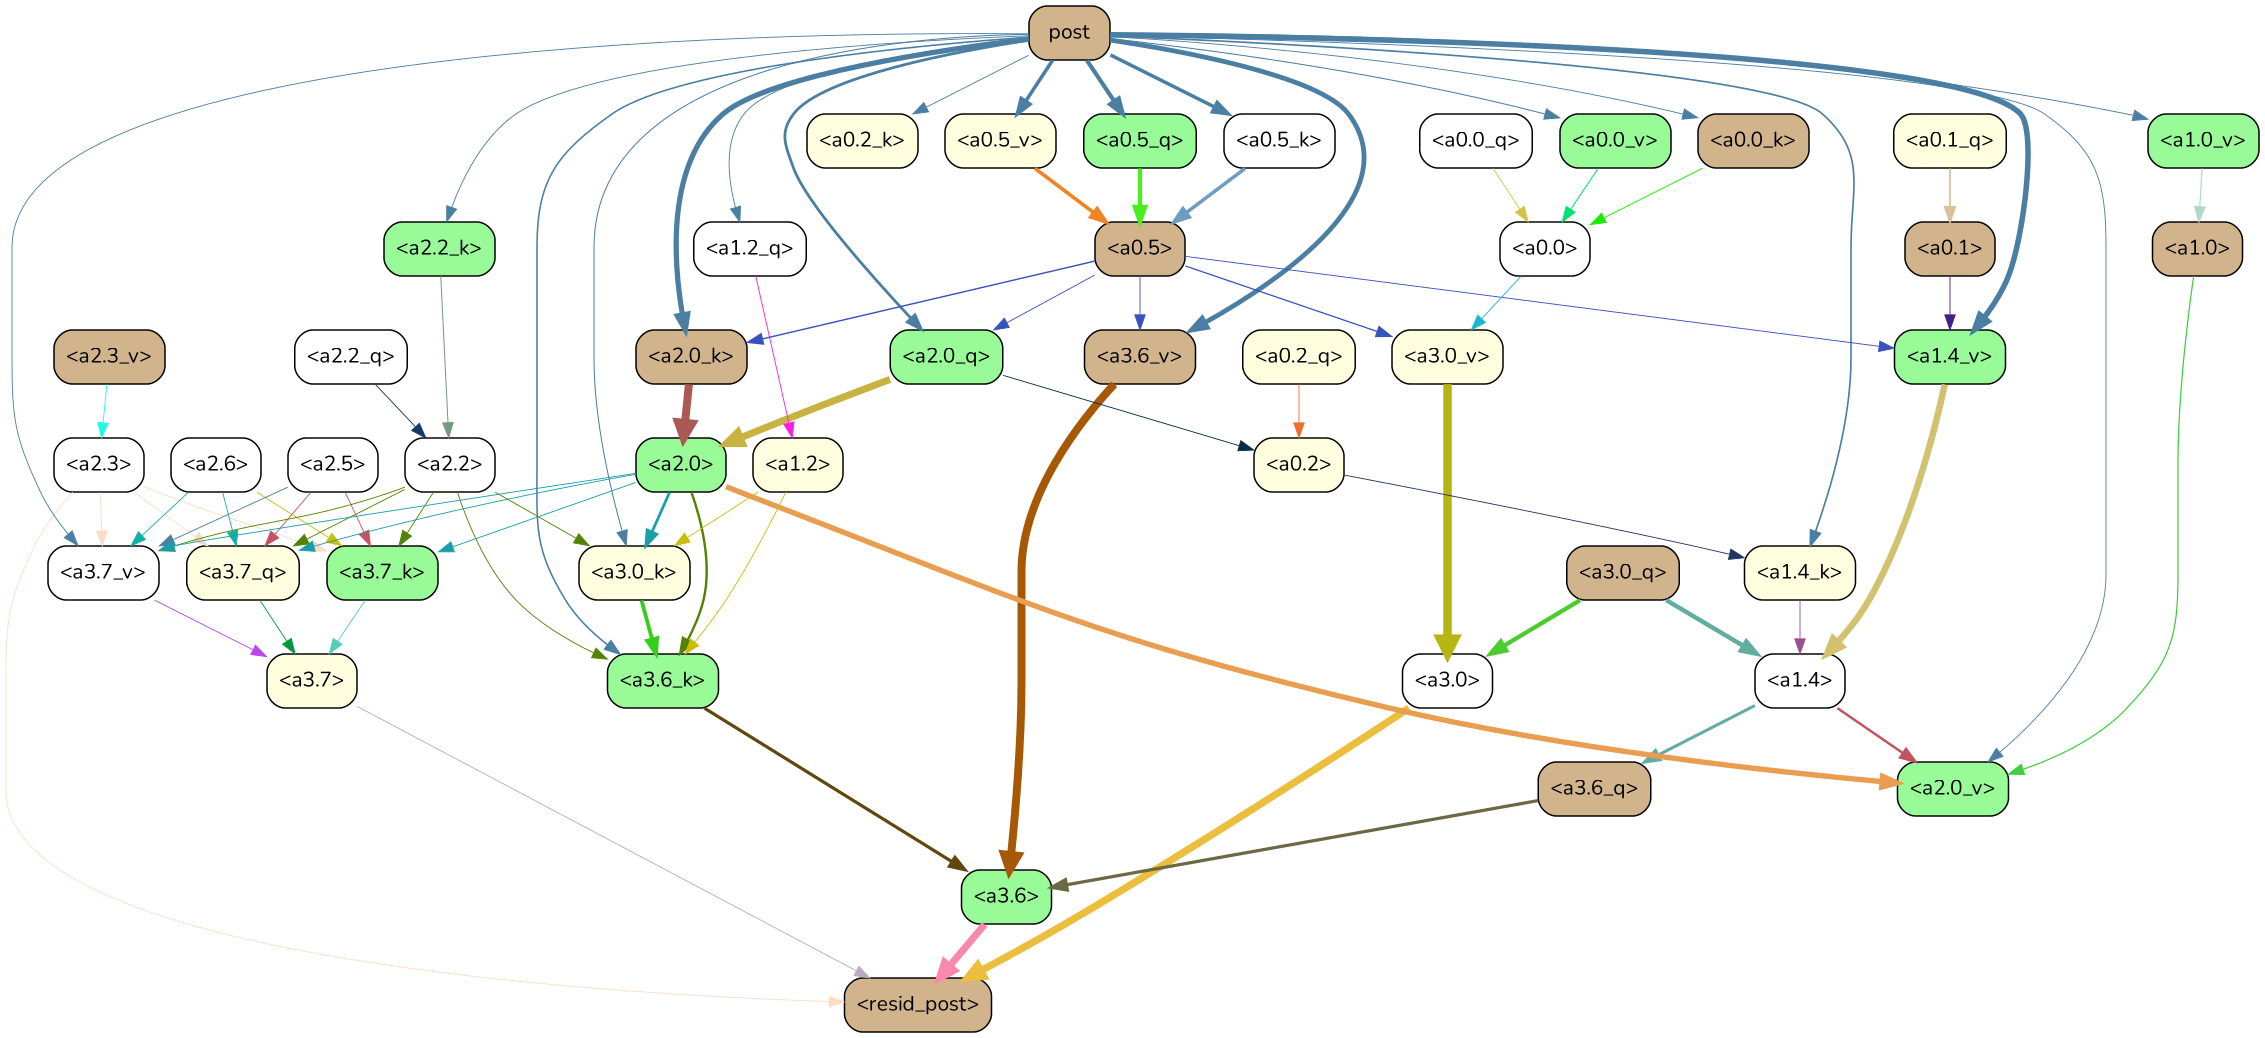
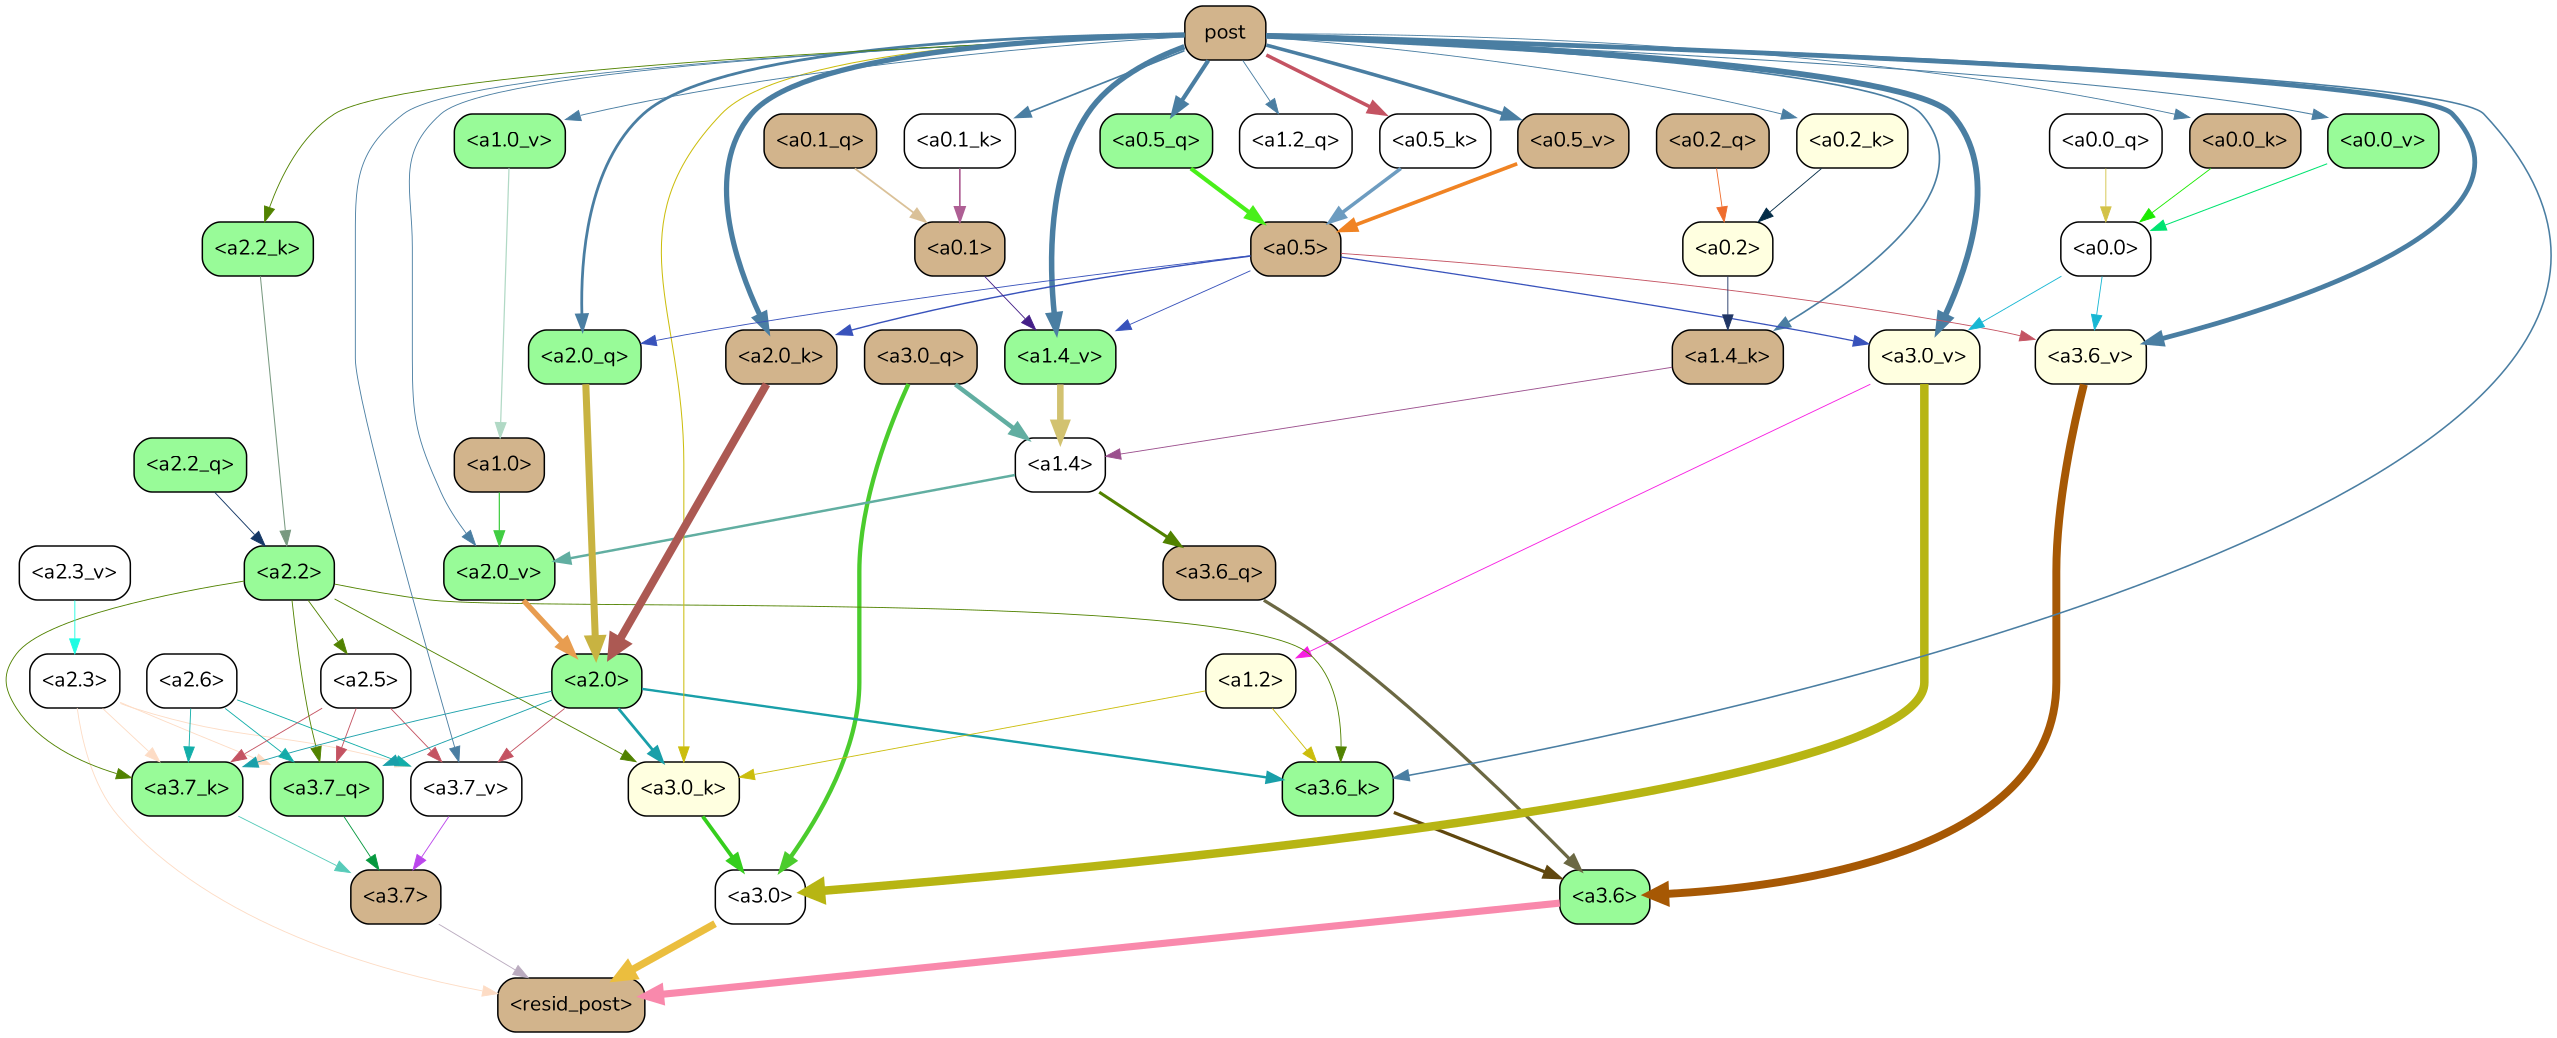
  strict digraph {
    fontname=Nunito
    splines=true
    node [color=black fillcolor=tan fontname=Nunito shape=box style="filled, rounded"]
    edge [color="#4a7ea2" fontname=Nunito penwidth=0.6]
-   "<a3.7>" [fillcolor=lightyellow]
+   "<a3.7>"
    "<resid_post>"
    "<a3.6>" [fillcolor=palegreen]
    "<a3.0>" [fillcolor=white]
    "<a2.3>" [fillcolor=white]
-   "<a3.7_q>" [fillcolor=lightyellow]
+   "<a3.7_q>" [fillcolor=palegreen]
    "<a3.7_k>" [fillcolor=palegreen]
    "<a3.7_v>" [fillcolor=white]
    "<a3.6_q>"
    "<a3.0_q>"
    "<a1.4>" [fillcolor=white]
    "<a3.6_k>" [fillcolor=palegreen]
    "<a3.0_k>" [fillcolor=lightyellow]
-   "<a3.6_v>"
+   "<a3.6_v>" [fillcolor=lightyellow]
    "<a3.0_v>" [fillcolor=lightyellow]
    "<a2.6>" [fillcolor=white]
    "<a2.5>" [fillcolor=white]
-   "<a2.2>" [fillcolor=white]
+   "<a2.2>" [fillcolor=palegreen]
    "<a2.0>" [fillcolor=palegreen]
    "<a2.0_v>" [fillcolor=palegreen]
    "<a1.2>" [fillcolor=lightyellow]
    n22 [label=post]
    "<a2.0_q>" [fillcolor=palegreen]
    "<a2.2_k>" [fillcolor=palegreen]
    "<a2.0_k>"
    "<a1.2_q>" [fillcolor=white]
-   "<a1.4_k>" [fillcolor=lightyellow]
+   "<a1.4_k>"
    "<a1.4_v>" [fillcolor=palegreen]
    "<a1.0_v>" [fillcolor=palegreen]
    "<a0.5_q>" [fillcolor=palegreen]
    "<a0.5_k>" [fillcolor=white]
    "<a0.2_k>" [fillcolor=lightyellow]
+   "<a0.1_k>" [fillcolor=white]
    "<a0.0_k>"
-   "<a0.5_v>" [fillcolor=lightyellow]
+   "<a0.5_v>"
    "<a0.0_v>" [fillcolor=palegreen]
    "<a1.0>"
    "<a0.5>"
    "<a0.2>" [fillcolor=lightyellow]
    "<a0.1>"
    "<a0.0>" [fillcolor=white]
-   "<a2.2_q>" [fillcolor=white]
-   "<a2.3_v>"
-   "<a0.2_q>" [fillcolor=lightyellow]
-   "<a0.1_q>" [fillcolor=lightyellow]
+   "<a2.2_q>" [fillcolor=palegreen]
+   "<a2.3_v>" [fillcolor=white]
+   "<a0.2_q>"
+   "<a0.1_q>"
    "<a0.0_q>" [fillcolor=white]
    "<a3.7>" -> "<resid_post>" [color="#baabbf"]
    "<a3.6>" -> "<resid_post>" [color="#f989ac" penwidth=4.751592040061951]
    "<a3.0>" -> "<resid_post>" [color="#ebbe3e" penwidth=4.904066681861877]
    "<a2.3>" -> "<resid_post>" [color="#fddcc5"]
    "<a2.3>" -> "<a3.7_q>" [color="#fddcc5"]
    "<a2.3>" -> "<a3.7_k>" [color="#fddcc5"]
    "<a2.3>" -> "<a3.7_v>" [color="#fddcc5"]
    "<a3.7_q>" -> "<a3.7>" [color="#05983e"]
    "<a3.7_k>" -> "<a3.7>" [color="#57cbb9"]
    "<a3.7_v>" -> "<a3.7>" [color="#bb46ec"]
    "<a3.6_q>" -> "<a3.6>" [color="#6b6843" penwidth=2.160832464694977]
    "<a3.0_q>" -> "<a3.0>" [color="#4bcc2d" penwidth=2.870753765106201]
    "<a3.0_q>" -> "<a1.4>" [color="#61aea1" penwidth=2.9756359085440636]
-   "<a1.4>" -> "<a3.6_q>" [color="#61aea1" penwidth=2.038943290710449]
-   "<a1.4>" -> "<a2.0_v>" [color="#c45362" penwidth=1.6503054380882531]
+   "<a1.4>" -> "<a3.6_q>" [color="#518200" penwidth=2.038943290710449]
+   "<a1.4>" -> "<a2.0_v>" [color="#61aea1" penwidth=1.6503054380882531]
    "<a3.6_k>" -> "<a3.6>" [color="#60470e" penwidth=2.13908451795578]
-   "<a3.0_k>" -> "<a3.6_k>" [color="#35ce1d" penwidth=2.520303964614868]
+   "<a3.0_k>" -> "<a3.0>" [color="#35ce1d" penwidth=2.520303964614868]
    "<a3.6_v>" -> "<a3.6>" [color="#a65804" penwidth=5.297133803367615]
    "<a3.0_v>" -> "<a3.0>" [color="#b7b513" penwidth=5.680712580680847]
    "<a2.6>" -> "<a3.7_q>" [color="#12aea9"]
-   "<a2.6>" -> "<a3.7_k>" [color="#cbbd0c"]
+   "<a2.6>" -> "<a3.7_k>" [color="#12aea9"]
    "<a2.6>" -> "<a3.7_v>" [color="#12aea9"]
    "<a2.5>" -> "<a3.7_q>" [color="#c45362"]
    "<a2.5>" -> "<a3.7_k>" [color="#c45362"]
-   "<a2.5>" -> "<a3.7_v>"
+   "<a2.5>" -> "<a3.7_v>" [color="#c45362"]
    "<a2.2>" -> "<a3.7_q>" [color="#518200"]
    "<a2.2>" -> "<a3.7_k>" [color="#518200"]
-   "<a2.2>" -> "<a3.7_v>" [color="#518200"]
+   "<a2.2>" -> "<a2.5>" [color="#518200"]
    "<a2.2>" -> "<a3.6_k>" [color="#518200"]
    "<a2.2>" -> "<a3.0_k>" [color="#518200"]
    "<a2.0>" -> "<a3.7_q>" [color="#199fa9"]
    "<a2.0>" -> "<a3.7_k>" [color="#199fa9"]
-   "<a2.0>" -> "<a3.7_v>" [color="#199fa9"]
-   "<a2.0>" -> "<a3.6_k>" [color="#518200" penwidth=1.5897698998451233]
+   "<a2.0>" -> "<a3.7_v>" [color="#c45362"]
+   "<a2.0>" -> "<a3.6_k>" [color="#199fa9" penwidth=1.5897698998451233]
    "<a2.0>" -> "<a3.0_k>" [color="#199fa9" penwidth=1.8405593037605286]
-   "<a2.0>" -> "<a2.0_v>" [color="#e89d50" penwidth=3.5938978791236877]
+   "<a2.0_v>" -> "<a2.0>" [color="#e89d50" penwidth=3.5938978791236877]
    "<a1.2>" -> "<a3.6_k>" [color="#cbbd0c"]
    "<a1.2>" -> "<a3.0_k>" [color="#cbbd0c"]
    n22 -> "<a3.7_v>"
    n22 -> "<a3.6_k>" [penwidth=1.046662151813507]
-   n22 -> "<a3.0_k>" [penwidth=0.6800519227981567]
+   n22 -> "<a3.0_k>" [color="#cbbd0c" penwidth=0.6800519227981567]
    n22 -> "<a3.6_v>" [penwidth=3.1840110421180725]
+   n22 -> "<a3.0_v>" [penwidth=3.9005755856633186]
    n22 -> "<a2.0_v>"
    n22 -> "<a2.0_q>" [penwidth=1.85904461145401]
-   n22 -> "<a2.2_k>"
+   n22 -> "<a2.2_k>" [color="#518200"]
    n22 -> "<a2.0_k>" [penwidth=3.5012558698654175]
    n22 -> "<a1.2_q>"
    n22 -> "<a1.4_k>" [penwidth=1.109577551484108]
    n22 -> "<a1.4_v>" [penwidth=3.6756038665771484]
    n22 -> "<a1.0_v>" [penwidth=0.6254805326461792]
    n22 -> "<a0.5_q>" [penwidth=2.7835010029375553]
-   n22 -> "<a0.5_k>" [penwidth=2.3484474644064903]
+   n22 -> "<a0.5_k>" [color="#c45362" penwidth=2.3484474644064903]
    n22 -> "<a0.2_k>"
+   n22 -> "<a0.1_k>" [penwidth=1.1292625404894352]
    n22 -> "<a0.0_k>"
    n22 -> "<a0.5_v>" [penwidth=2.386359453201294]
    n22 -> "<a0.0_v>" [penwidth=0.6885302886366844]
    "<a2.0_q>" -> "<a2.0>" [color="#c8b341" penwidth=4.690633252263069]
    "<a2.2_k>" -> "<a2.2>" [color="#789980" penwidth=0.6862771511077881]
    "<a2.0_k>" -> "<a2.0>" [color="#ac5953" penwidth=5.3401959836483]
-   "<a1.2_q>" -> "<a1.2>" [color="#f71fe2"]
+   "<a3.0_v>" -> "<a1.2>" [color="#f71fe2"]
    "<a1.4_k>" -> "<a1.4>" [color="#9b4f8d"]
    "<a1.4_v>" -> "<a1.4>" [color="#d2c270" penwidth=4.380064785480499]
    "<a1.0_v>" -> "<a1.0>" [color="#b1d9c5" penwidth=0.8271287679672241]
    "<a0.5_q>" -> "<a0.5>" [color="#49ef1a" penwidth=2.783491373062134]
    "<a0.5_k>" -> "<a0.5>" [color="#6d9cc0" penwidth=2.3484413623809814]
-   "<a2.0_q>" -> "<a0.2>" [color="#042c47"]
+   "<a0.2_k>" -> "<a0.2>" [color="#042c47"]
+   "<a0.1_k>" -> "<a0.1>" [color="#ae5f94" penwidth=1.1292529106140137]
    "<a0.0_k>" -> "<a0.0>" [color="#1cea01"]
    "<a0.5_v>" -> "<a0.5>" [color="#f08323" penwidth=2.4365723617374897]
    "<a0.0_v>" -> "<a0.0>" [color="#00e370" penwidth=0.6885303854942322]
    "<a1.0>" -> "<a2.0_v>" [color="#41cd42" penwidth=0.8279995210468769]
-   "<a0.5>" -> "<a3.6_v>" [color="#3852bb"]
+   "<a0.5>" -> "<a3.6_v>" [color="#c45362"]
    "<a0.5>" -> "<a3.0_v>" [color="#3852bb" penwidth=0.8493617177009583]
    "<a0.5>" -> "<a2.0_q>" [color="#3852bb"]
    "<a0.5>" -> "<a2.0_k>" [color="#3852bb" penwidth=0.9490888118743896]
    "<a0.5>" -> "<a1.4_v>" [color="#3852bb" penwidth=0.6066105961799622]
    "<a0.2>" -> "<a1.4_k>" [color="#203665"]
    "<a0.1>" -> "<a1.4_v>" [color="#441f87"]
+   "<a0.0>" -> "<a3.6_v>" [color="#18b7d3"]
    "<a0.0>" -> "<a3.0_v>" [color="#18b7d3"]
    "<a2.2_q>" -> "<a2.2>" [color="#143765" penwidth=0.6160273104906082]
    "<a2.3_v>" -> "<a2.3>" [color="#1dfce2"]
    "<a0.2_q>" -> "<a0.2>" [color="#ef6d2d"]
    "<a0.1_q>" -> "<a0.1>" [color="#dac198" penwidth=1.1970256567001343]
    "<a0.0_q>" -> "<a0.0>" [color="#d3c247"]
  }
